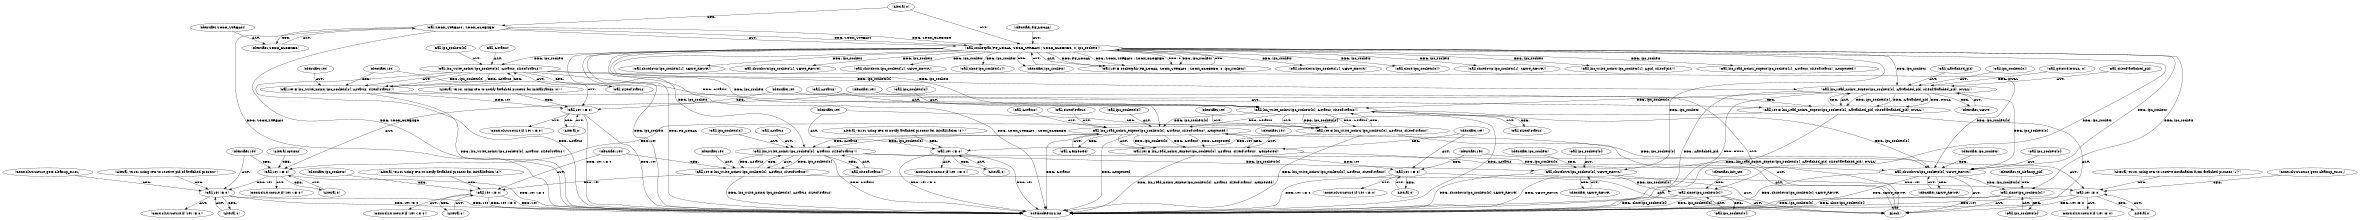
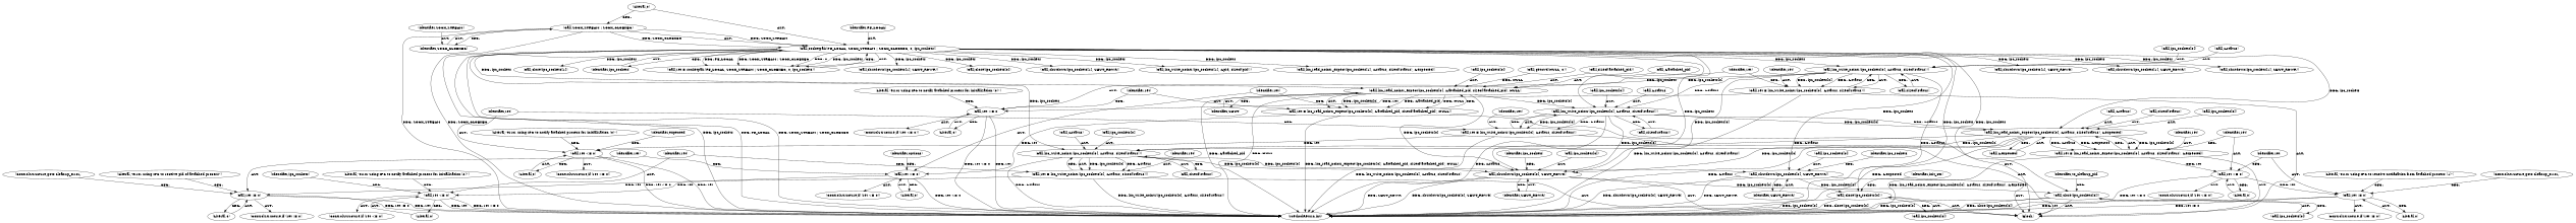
  digraph {
    n1 [label="(Call,lxc_write_nointr(ipc_sockets[0], &status, sizeof(status)))"]
    n2 [label="(Call,ret = lxc_write_nointr(ipc_sockets[0], &status, sizeof(status)))"]
    n3 [label="(Call,lxc_read_nointr_expect(ipc_sockets[0], &attached_pid, sizeof(attached_pid), NULL))"]
    n4 [label="(Call,lxc_write_nointr(ipc_sockets[0], &status, sizeof(status)))"]
    n5 [label="(Call,shutdown(ipc_sockets[0], SHUT_RDWR))"]
    n6 [label="(MethodReturn,int)"]
    n7 [label="(Call,sizeof(status))"]
    n8 [label="(Call,ret <= 0)"]
    n9 [label="(Block,)"]
    n10 [label="(Call,ret = lxc_read_nointr_expect(ipc_sockets[0], &attached_pid, sizeof(attached_pid), NULL))"]
    n11 [label="(Identifier,SHUT)"]
    n12 [label="(Call,lxc_read_nointr_expect(ipc_sockets[0], &status, sizeof(status), &expected))"]
    n13 [label="(Call,ret = lxc_write_nointr(ipc_sockets[0], &status, sizeof(status)))"]
    n14 [label="(Call,sizeof(status))"]
    n15 [label="(Call,close(ipc_sockets[0]))"]
    n16 [label="(Identifier,SHUT_RDWR)"]
    n17 [label="(Call,socketpair(PF_LOCAL, SOCK_STREAM | SOCK_CLOEXEC, 0, ipc_sockets))"]
    n18 [label="(Call,lxc_write_nointr(ipc_sockets[0], &status, sizeof(status)))"]
    n19 [label="(Call,shutdown(ipc_sockets[0], SHUT_RDWR))"]
    n20 [label="(Call,close(ipc_sockets[0]))"]
    n21 [label="(Call,shutdown(ipc_sockets[1], SHUT_RDWR))"]
    n22 [label="(Call,shutdown(ipc_sockets[1], SHUT_RDWR))"]
    n23 [label="(Call,shutdown(ipc_sockets[1], SHUT_RDWR))"]
    n24 [label="(Call,close(ipc_sockets[1]))"]
    n25 [label="(Identifier,ipc_sockets)"]
    n26 [label="(Call,ret = socketpair(PF_LOCAL, SOCK_STREAM | SOCK_CLOEXEC, 0, ipc_sockets))"]
    n27 [label="(Call,shutdown(ipc_sockets[1], SHUT_RDWR))"]
    n28 [label="(Call,close(ipc_sockets[0]))"]
    n29 [label="(Call,shutdown(ipc_sockets[1], SHUT_RDWR))"]
    n30 [label="(Call,lxc_write_nointr(ipc_sockets[1], &pid, sizeof(pid)))"]
    n31 [label="(Call,lxc_read_nointr_expect(ipc_sockets[1], &status, sizeof(status), &expected))"]
    n32 [label="(Call,ret = lxc_read_nointr_expect(ipc_sockets[0], &status, sizeof(status), &expected))"]
    n33 [label="(Call,&expected)"]
    n34 [label="(Call,ret = lxc_write_nointr(ipc_sockets[0], &status, sizeof(status)))"]
    n35 [label="(Call,sizeof(status))"]
    n36 [label="(Identifier,SHUT_RDWR)"]
    n37 [label="(Call,ipc_sockets[0])"]
    n38 [label="(Call,ipc_sockets[0])"]
    n39 [label="(Call,SOCK_STREAM | SOCK_CLOEXEC)"]
    n40 [label="(Identifier,SOCK_CLOEXEC)"]
    n41 [label="(ControlStructure,if (ret <= 0))"]
    n42 [label="(Literal,0)"]
    n43 [label="(Call,ret <= 0)"]
    n44 [label="(Call,ret != 0)"]
    n45 [label="(ControlStructure,if (ret <= 0))"]
    n46 [label="(Literal,0)"]
    n47 [label="(ControlStructure,if (ret != 0))"]
    n48 [label="(Literal,0)"]
    n49 [label="(Call,ret <= 0)"]
    n50 [label="(Literal,0)"]
    n51 [label="(ControlStructure,if (ret <= 0))"]
    n52 [label="(Call,ret <= 0)"]
    n53 [label="(Call,ret != 0)"]
    n54 [label="(Literal,0)"]
    n55 [label="(ControlStructure,if (ret <= 0))"]
    n56 [label="(ControlStructure,if (ret != 0))"]
    n57 [label="(Literal,0)"]
    n58 [label="(Call,ret <= 0)"]
    n59 [label="(Literal,0)"]
    n60 [label="(ControlStructure,if (ret <= 0))"]
    n61 [label="(Literal,\"error using IPC to notify attached process for initialization (2)\")"]
    n62 [label="(Literal,\"error using IPC to notify attached process for initialization (0)\")"]
    n63 [label="(Call,ipc_sockets[0])"]
    n64 [label="(Literal,\"error using IPC to receive pid of attached process\")"]
    n65 [label="(Call,&status)"]
    n66 [label="(Literal,0)"]
    n67 [label="(Identifier,ret)"]
    n68 [label="(Identifier,ret)"]
-   n69 [label="(Literal,options)"]
+   n69 [label="(Identifier,options)"]
    n70 [label="(Call,ipc_sockets[0])"]
    n71 [label="(Literal,\"error using IPC to notify attached process for initialization (0)\")"]
    n72 [label="(Call,ipc_sockets[0])"]
+   n73 [label="(Identifier,expected)"]
    n74 [label="(Identifier,ret)"]
    n75 [label="(Identifier,ret)"]
    n76 [label="(Identifier,PF_LOCAL)"]
    n77 [label="(Identifier,to_cleanup_pid)"]
    n78 [label="(Call,&status)"]
    n79 [label="(Call,&status)"]
    n80 [label="(Call,ipc_sockets[0])"]
    n81 [label="(Call,ipc_sockets[0])"]
    n82 [label="(Identifier,ret)"]
    n83 [label="(Identifier,ret)"]
    n84 [label="(Identifier,ret)"]
    n85 [label="(Literal,\"error using IPC to receive notification from attached process (1)\")"]
    n86 [label="(Call,&attached_pid)"]
    n87 [label="(Call,sizeof(status))"]
    n88 [label="(Call,&status)"]
    n89 [label="(Identifier,ret)"]
    n90 [label="(Call,ipc_sockets[0])"]
    n91 [label="(Identifier,init_ctx)"]
    n92 [label="(Identifier,ipc_sockets)"]
    n93 [label="(ControlStructure,goto cleanup_error;)"]
    n94 [label="(Call,getcwd(NULL, 0))"]
    n95 [label="(Identifier,ipc_sockets)"]
    n96 [label="(Identifier,SOCK_STREAM)"]
    n97 [label="(Identifier,ret)"]
    n98 [label="(Identifier,ret)"]
    n99 [label="(ControlStructure,goto cleanup_error;)"]
    n100 [label="(Identifier,ret)"]
    n101 [label="(Call,ipc_sockets[0])"]
    n102 [label="(Identifier,ipc_sockets)"]
    n103 [label="(Identifier,ret)"]
    n104 [label="(Call,sizeof(attached_pid))"]
    n1 -> n2 [label="AST: "]
    n1 -> n2 [label="DDG: ipc_sockets[0]"]
    n1 -> n2 [label="DDG: &status"]
    n1 -> n3 [label="DDG: ipc_sockets[0]"]
    n1 -> n4 [label="DDG: &status"]
    n1 -> n5 [label="DDG: ipc_sockets[0]"]
    n1 -> n6 [label="DDG: &status"]
    n1 -> n7 [label="CFG: "]
    n2 -> n1 [label="CFG: "]
    n2 -> n6 [label="DDG: lxc_write_nointr(ipc_sockets[0], &status, sizeof(status))"]
    n2 -> n8 [label="DDG: ret"]
    n2 -> n9 [label="AST: "]
    n3 -> n4 [label="DDG: ipc_sockets[0]"]
    n3 -> n5 [label="DDG: ipc_sockets[0]"]
    n3 -> n6 [label="DDG: &attached_pid"]
    n3 -> n6 [label="DDG: NULL"]
    n3 -> n10 [label="AST: "]
    n3 -> n10 [label="DDG: ipc_sockets[0]"]
    n3 -> n10 [label="DDG: &attached_pid"]
    n3 -> n10 [label="DDG: NULL"]
    n3 -> n11 [label="CFG: "]
    n4 -> n5 [label="DDG: ipc_sockets[0]"]
    n4 -> n6 [label="DDG: &status"]
    n4 -> n12 [label="DDG: ipc_sockets[0]"]
    n4 -> n12 [label="DDG: &status"]
    n4 -> n13 [label="AST: "]
    n4 -> n13 [label="DDG: ipc_sockets[0]"]
    n4 -> n13 [label="DDG: &status"]
    n4 -> n14 [label="CFG: "]
    n5 -> n6 [label="DDG: shutdown(ipc_sockets[0], SHUT_RDWR)"]
    n5 -> n6 [label="DDG: SHUT_RDWR"]
    n5 -> n9 [label="AST: "]
    n5 -> n15 [label="DDG: ipc_sockets[0]"]
    n5 -> n16 [label="CFG: "]
    n7 -> n1 [label="AST: "]
    n8 -> n6 [label="DDG: ret <= 0"]
    n8 -> n6 [label="DDG: ret"]
    n8 -> n41 [label="AST: "]
    n8 -> n42 [label="CFG: "]
    n10 -> n3 [label="CFG: "]
    n10 -> n6 [label="DDG: lxc_read_nointr_expect(ipc_sockets[0], &attached_pid, sizeof(attached_pid), NULL)"]
    n10 -> n9 [label="AST: "]
    n10 -> n43 [label="DDG: ret"]
    n11 -> n3 [label="AST: "]
    n12 -> n5 [label="DDG: ipc_sockets[0]"]
    n12 -> n6 [label="DDG: &expected"]
    n12 -> n6 [label="DDG: &status"]
    n12 -> n18 [label="DDG: ipc_sockets[0]"]
    n12 -> n18 [label="DDG: &status"]
    n12 -> n32 [label="AST: "]
    n12 -> n32 [label="DDG: ipc_sockets[0]"]
    n12 -> n32 [label="DDG: &status"]
    n12 -> n32 [label="DDG: &expected"]
    n12 -> n33 [label="CFG: "]
    n13 -> n4 [label="CFG: "]
    n13 -> n6 [label="DDG: lxc_write_nointr(ipc_sockets[0], &status, sizeof(status))"]
    n13 -> n9 [label="AST: "]
    n13 -> n49 [label="DDG: ret"]
    n14 -> n4 [label="AST: "]
    n15 -> n6 [label="DDG: close(ipc_sockets[0])"]
    n15 -> n6 [label="DDG: ipc_sockets[0]"]
    n15 -> n9 [label="AST: "]
    n15 -> n38 [label="CFG: "]
    n16 -> n5 [label="AST: "]
    n17 -> n1 [label="DDG: ipc_sockets"]
    n17 -> n3 [label="DDG: ipc_sockets"]
    n17 -> n4 [label="DDG: ipc_sockets"]
    n17 -> n5 [label="DDG: ipc_sockets"]
    n17 -> n6 [label="DDG: SOCK_STREAM | SOCK_CLOEXEC"]
    n17 -> n6 [label="DDG: ipc_sockets"]
    n17 -> n6 [label="DDG: PF_LOCAL"]
    n17 -> n12 [label="DDG: ipc_sockets"]
    n17 -> n15 [label="DDG: ipc_sockets"]
    n17 -> n18 [label="DDG: ipc_sockets"]
    n17 -> n19 [label="DDG: ipc_sockets"]
    n17 -> n20 [label="DDG: ipc_sockets"]
    n17 -> n21 [label="DDG: ipc_sockets"]
    n17 -> n22 [label="DDG: ipc_sockets"]
    n17 -> n23 [label="DDG: ipc_sockets"]
    n17 -> n24 [label="DDG: ipc_sockets"]
    n17 -> n25 [label="CFG: "]
    n17 -> n26 [label="AST: "]
    n17 -> n26 [label="DDG: PF_LOCAL"]
    n17 -> n26 [label="DDG: SOCK_STREAM | SOCK_CLOEXEC"]
    n17 -> n26 [label="DDG: 0"]
    n17 -> n26 [label="DDG: ipc_sockets"]
    n17 -> n27 [label="DDG: ipc_sockets"]
    n17 -> n28 [label="DDG: ipc_sockets"]
    n17 -> n29 [label="DDG: ipc_sockets"]
    n17 -> n30 [label="DDG: ipc_sockets"]
    n17 -> n31 [label="DDG: ipc_sockets"]
    n18 -> n5 [label="DDG: ipc_sockets[0]"]
    n18 -> n6 [label="DDG: &status"]
    n18 -> n19 [label="DDG: ipc_sockets[0]"]
    n18 -> n34 [label="AST: "]
    n18 -> n34 [label="DDG: ipc_sockets[0]"]
    n18 -> n34 [label="DDG: &status"]
    n18 -> n35 [label="CFG: "]
    n19 -> n6 [label="DDG: shutdown(ipc_sockets[0], SHUT_RDWR)"]
    n19 -> n6 [label="DDG: SHUT_RDWR"]
    n19 -> n9 [label="AST: "]
    n19 -> n20 [label="DDG: ipc_sockets[0]"]
    n19 -> n36 [label="CFG: "]
    n20 -> n6 [label="DDG: close(ipc_sockets[0])"]
    n20 -> n6 [label="DDG: ipc_sockets[0]"]
    n20 -> n9 [label="AST: "]
    n20 -> n37 [label="CFG: "]
    n25 -> n17 [label="AST: "]
    n26 -> n17 [label="CFG: "]
    n32 -> n6 [label="DDG: lxc_read_nointr_expect(ipc_sockets[0], &status, sizeof(status), &expected)"]
    n32 -> n9 [label="AST: "]
    n32 -> n12 [label="CFG: "]
    n32 -> n52 [label="DDG: ret"]
    n33 -> n12 [label="AST: "]
    n34 -> n6 [label="DDG: lxc_write_nointr(ipc_sockets[0], &status, sizeof(status))"]
    n34 -> n9 [label="AST: "]
    n34 -> n18 [label="CFG: "]
    n34 -> n58 [label="DDG: ret"]
    n35 -> n18 [label="AST: "]
    n36 -> n19 [label="AST: "]
    n37 -> n20 [label="AST: "]
    n38 -> n15 [label="AST: "]
    n39 -> n6 [label="DDG: SOCK_STREAM"]
    n39 -> n6 [label="DDG: SOCK_CLOEXEC"]
    n39 -> n17 [label="AST: "]
    n39 -> n17 [label="DDG: SOCK_STREAM"]
    n39 -> n17 [label="DDG: SOCK_CLOEXEC"]
    n39 -> n40 [label="CFG: "]
    n40 -> n39 [label="AST: "]
    n42 -> n8 [label="AST: "]
    n43 -> n6 [label="DDG: ret <= 0"]
    n43 -> n44 [label="DDG: ret"]
    n43 -> n45 [label="AST: "]
    n43 -> n46 [label="CFG: "]
    n44 -> n6 [label="DDG: ret"]
    n44 -> n6 [label="DDG: ret != 0"]
    n44 -> n47 [label="AST: "]
    n44 -> n48 [label="CFG: "]
    n46 -> n43 [label="AST: "]
    n48 -> n44 [label="AST: "]
    n49 -> n6 [label="DDG: ret <= 0"]
    n49 -> n6 [label="DDG: ret"]
    n49 -> n50 [label="CFG: "]
    n49 -> n51 [label="AST: "]
    n50 -> n49 [label="AST: "]
    n52 -> n6 [label="DDG: ret <= 0"]
    n52 -> n53 [label="DDG: ret"]
    n52 -> n54 [label="CFG: "]
    n52 -> n55 [label="AST: "]
    n53 -> n6 [label="DDG: ret"]
    n53 -> n6 [label="DDG: ret != 0"]
    n53 -> n56 [label="AST: "]
    n53 -> n57 [label="CFG: "]
    n54 -> n52 [label="AST: "]
    n57 -> n53 [label="AST: "]
    n58 -> n6 [label="DDG: ret <= 0"]
    n58 -> n6 [label="DDG: ret"]
    n58 -> n59 [label="CFG: "]
    n58 -> n60 [label="AST: "]
    n59 -> n58 [label="AST: "]
    n61 -> n58 [label="CFG: "]
    n62 -> n49 [label="CFG: "]
    n63 -> n19 [label="AST: "]
    n64 -> n44 [label="CFG: "]
    n65 -> n12 [label="AST: "]
    n66 -> n17 [label="AST: "]
    n66 -> n39 [label="CFG: "]
    n67 -> n34 [label="CFG: "]
    n67 -> n58 [label="AST: "]
    n68 -> n34 [label="AST: "]
    n69 -> n43 [label="CFG: "]
    n70 -> n18 [label="AST: "]
    n71 -> n8 [label="CFG: "]
    n72 -> n1 [label="AST: "]
+   n73 -> n49 [label="CFG: "]
    n74 -> n13 [label="CFG: "]
    n74 -> n49 [label="AST: "]
    n75 -> n10 [label="CFG: "]
    n75 -> n43 [label="AST: "]
    n76 -> n17 [label="AST: "]
    n77 -> n15 [label="CFG: "]
    n78 -> n18 [label="AST: "]
    n79 -> n1 [label="AST: "]
    n80 -> n5 [label="AST: "]
    n81 -> n4 [label="AST: "]
    n82 -> n32 [label="CFG: "]
    n82 -> n52 [label="AST: "]
    n83 -> n43 [label="CFG: "]
    n83 -> n44 [label="AST: "]
    n84 -> n13 [label="AST: "]
    n85 -> n53 [label="CFG: "]
    n86 -> n3 [label="AST: "]
    n87 -> n12 [label="AST: "]
    n88 -> n4 [label="AST: "]
    n89 -> n32 [label="AST: "]
    n90 -> n3 [label="AST: "]
    n91 -> n20 [label="CFG: "]
    n92 -> n5 [label="CFG: "]
    n93 -> n44 [label="CFG: "]
    n94 -> n3 [label="DDG: NULL"]
    n95 -> n19 [label="CFG: "]
    n96 -> n40 [label="AST: "]
    n97 -> n2 [label="CFG: "]
    n97 -> n8 [label="AST: "]
    n98 -> n2 [label="AST: "]
    n99 -> n53 [label="CFG: "]
    n100 -> n8 [label="CFG: "]
    n100 -> n10 [label="AST: "]
    n101 -> n12 [label="AST: "]
    n102 -> n58 [label="CFG: "]
    n103 -> n52 [label="CFG: "]
    n103 -> n53 [label="AST: "]
    n104 -> n3 [label="AST: "]
  }
